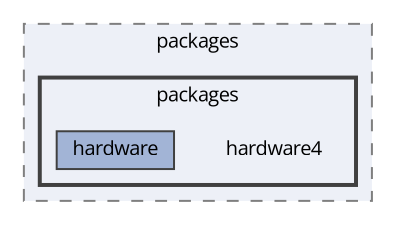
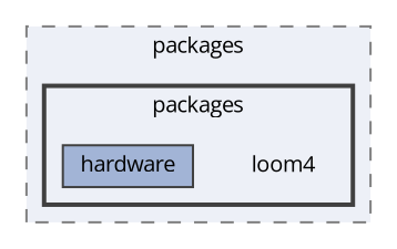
  digraph {
    compound=true
    fontname="Open Sans"
    node [fontname="Open Sans" fontsize=10]
-   n1 [height=0.2 label=hardware4 shape=plaintext width=0.4]
+   n1 [height=0.2 label=loom4 shape=plaintext width=0.4]
    n2 [color=grey25 fillcolor="#a2b4d6" height=0.2 label=hardware shape=box style=filled width=0.4]
    subgraph cluster_1 {
      bgcolor="#edf0f7"
      fontsize=10
      label=packages
      pencolor=grey50
      style="filled,dashed"
      subgraph cluster_2 {
        bgcolor="#edf0f7"
        fontsize=10
        pencolor=grey25
        style="filled,bold"
        n1
        n2
      }
    }
  }
